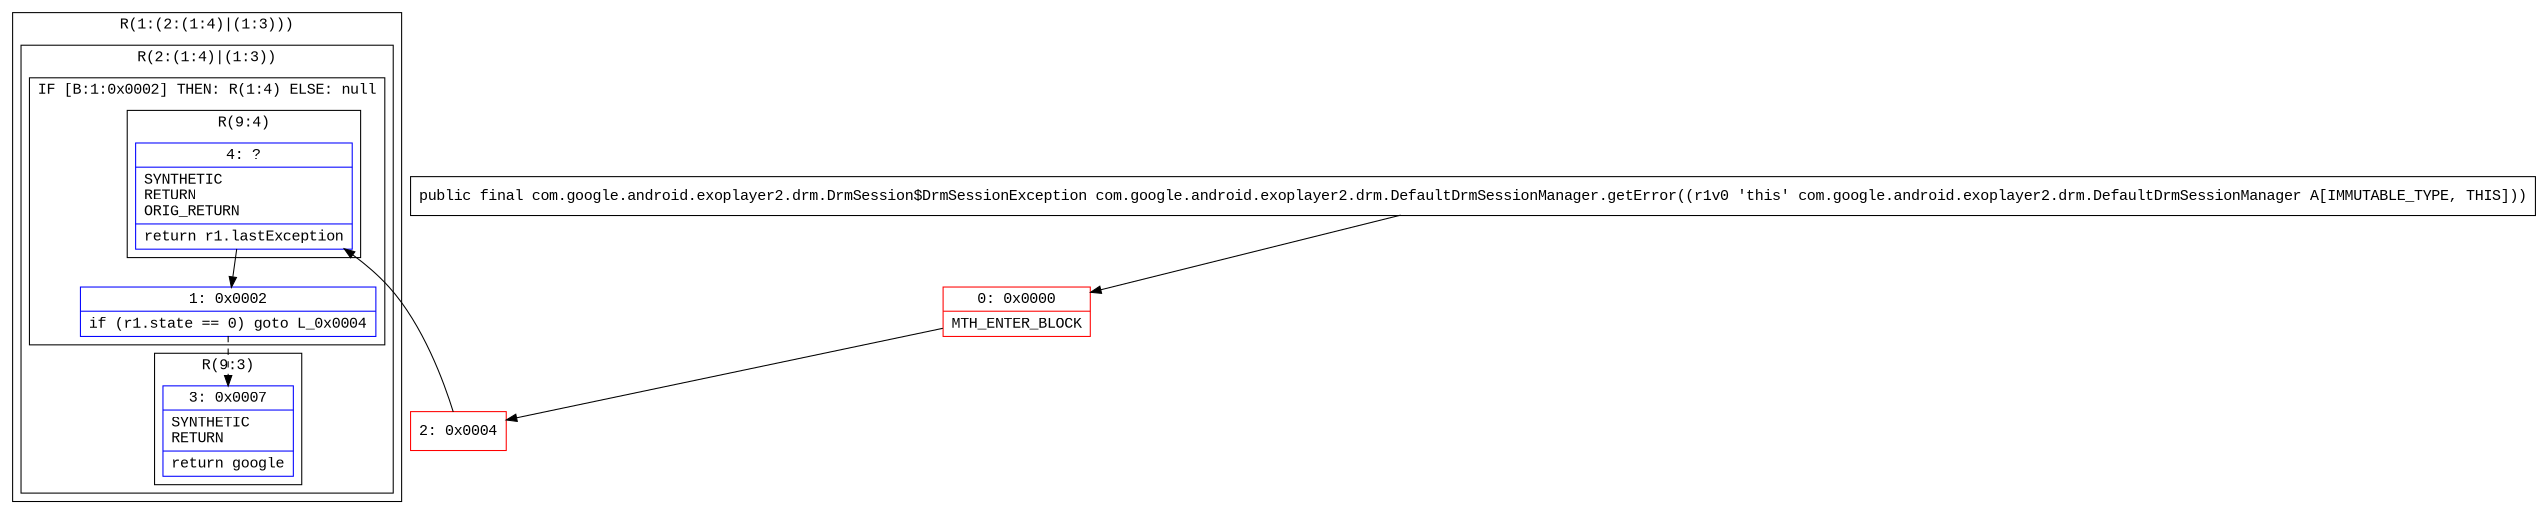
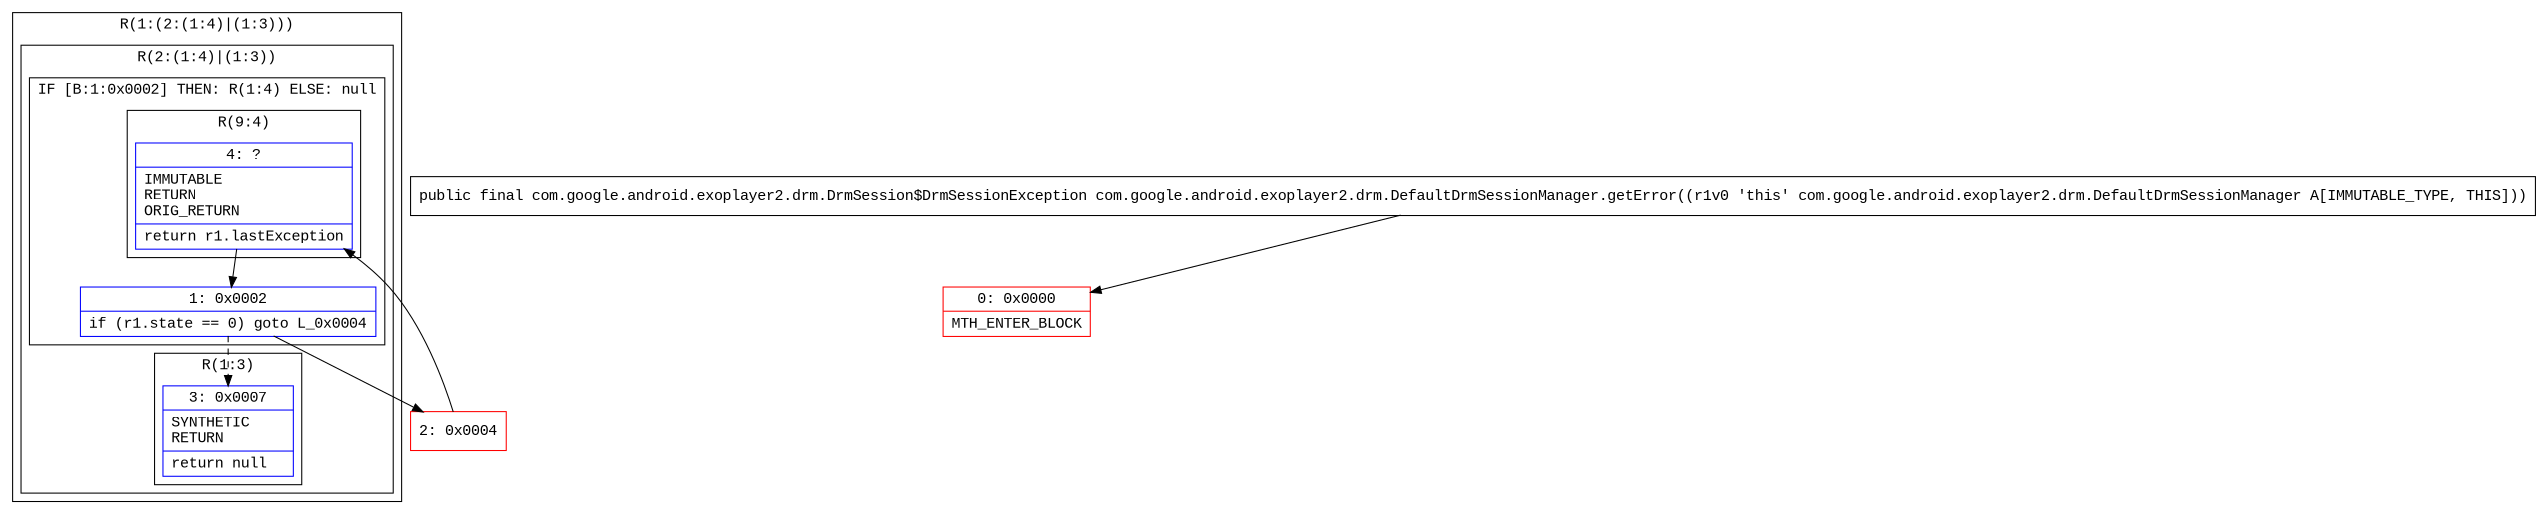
  digraph {
    fontname="Liberation Mono"
    node [color=blue fontname="Liberation Mono" shape=record]
    edge [fontname="Liberation Mono"]
-   n1 [label="{4\:\ ?|SYNTHETIC\lRETURN\lORIG_RETURN\l|return r1.lastException\l}"]
+   n1 [label="{4\:\ ?|IMMUTABLE\lRETURN\lORIG_RETURN\l|return r1.lastException\l}"]
    n2 [label="{1\:\ 0x0002|if (r1.state == 0) goto L_0x0004\l}"]
-   n3 [label="{3\:\ 0x0007|SYNTHETIC\lRETURN\l|return google\l}"]
+   n3 [label="{3\:\ 0x0007|SYNTHETIC\lRETURN\l|return null\l}"]
    n4 [color=red label="{2\:\ 0x0004}"]
    n5 [color=red label="{0\:\ 0x0000|MTH_ENTER_BLOCK\l}"]
    n6 [label="{public final com.google.android.exoplayer2.drm.DrmSession$DrmSessionException com.google.android.exoplayer2.drm.DefaultDrmSessionManager.getError((r1v0 'this' com.google.android.exoplayer2.drm.DefaultDrmSessionManager A[IMMUTABLE_TYPE, THIS])) }" color=""]
    subgraph cluster_1 {
      label="R(1:(2:(1:4)|(1:3)))"
      subgraph cluster_2 {
        label="R(2:(1:4)|(1:3))"
        subgraph cluster_3 {
          label="IF [B:1:0x0002] THEN: R(1:4) ELSE: null"
          n2
          subgraph cluster_4 {
            label="R(9:4)"
            n1
          }
        }
        subgraph cluster_5 {
-         label="R(9:3)"
+         label="R(1:3)"
          n3
        }
      }
    }
    n1 -> n2
    n2 -> n3 [style=dashed]
-   n5 -> n4
+   n2 -> n4
    n4 -> n1
    n6 -> n5
  }
